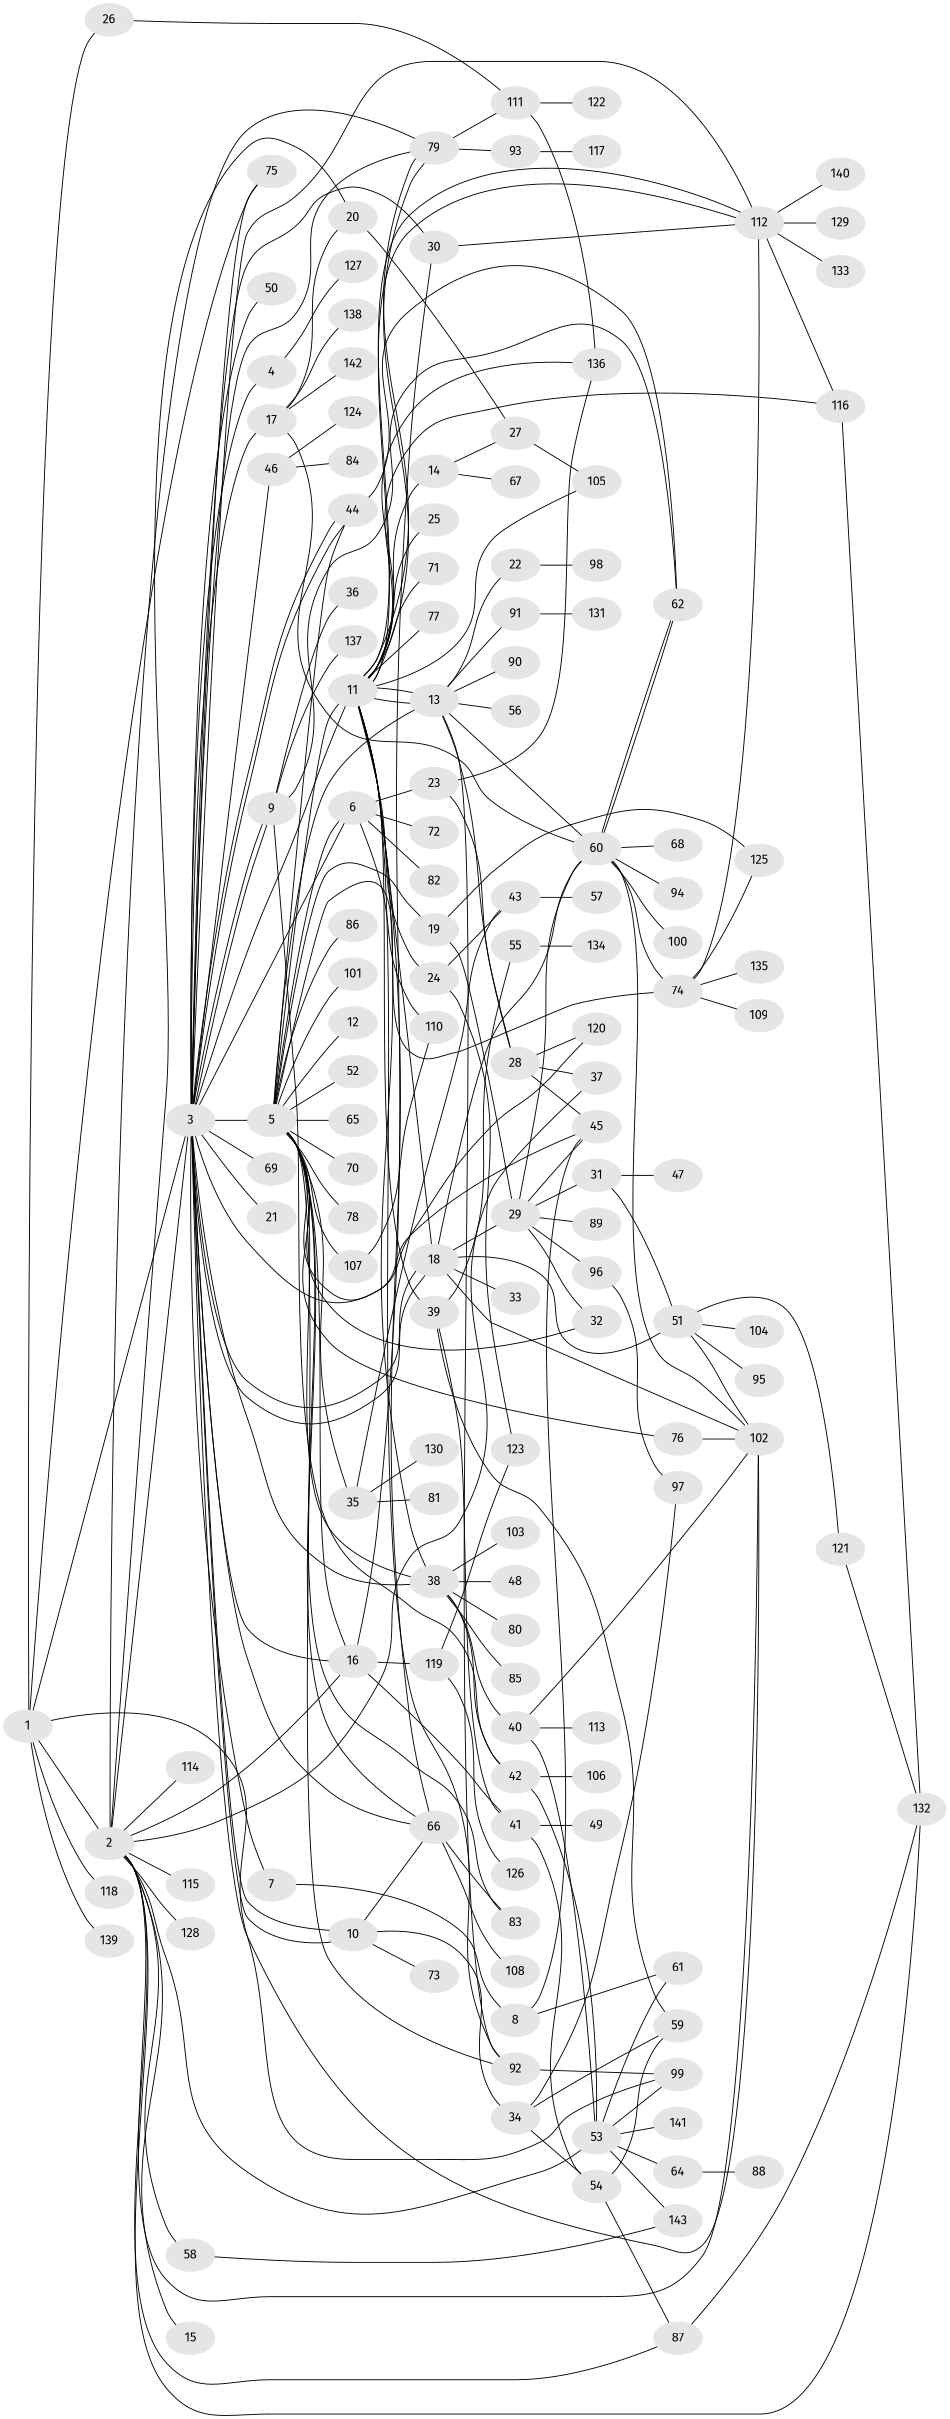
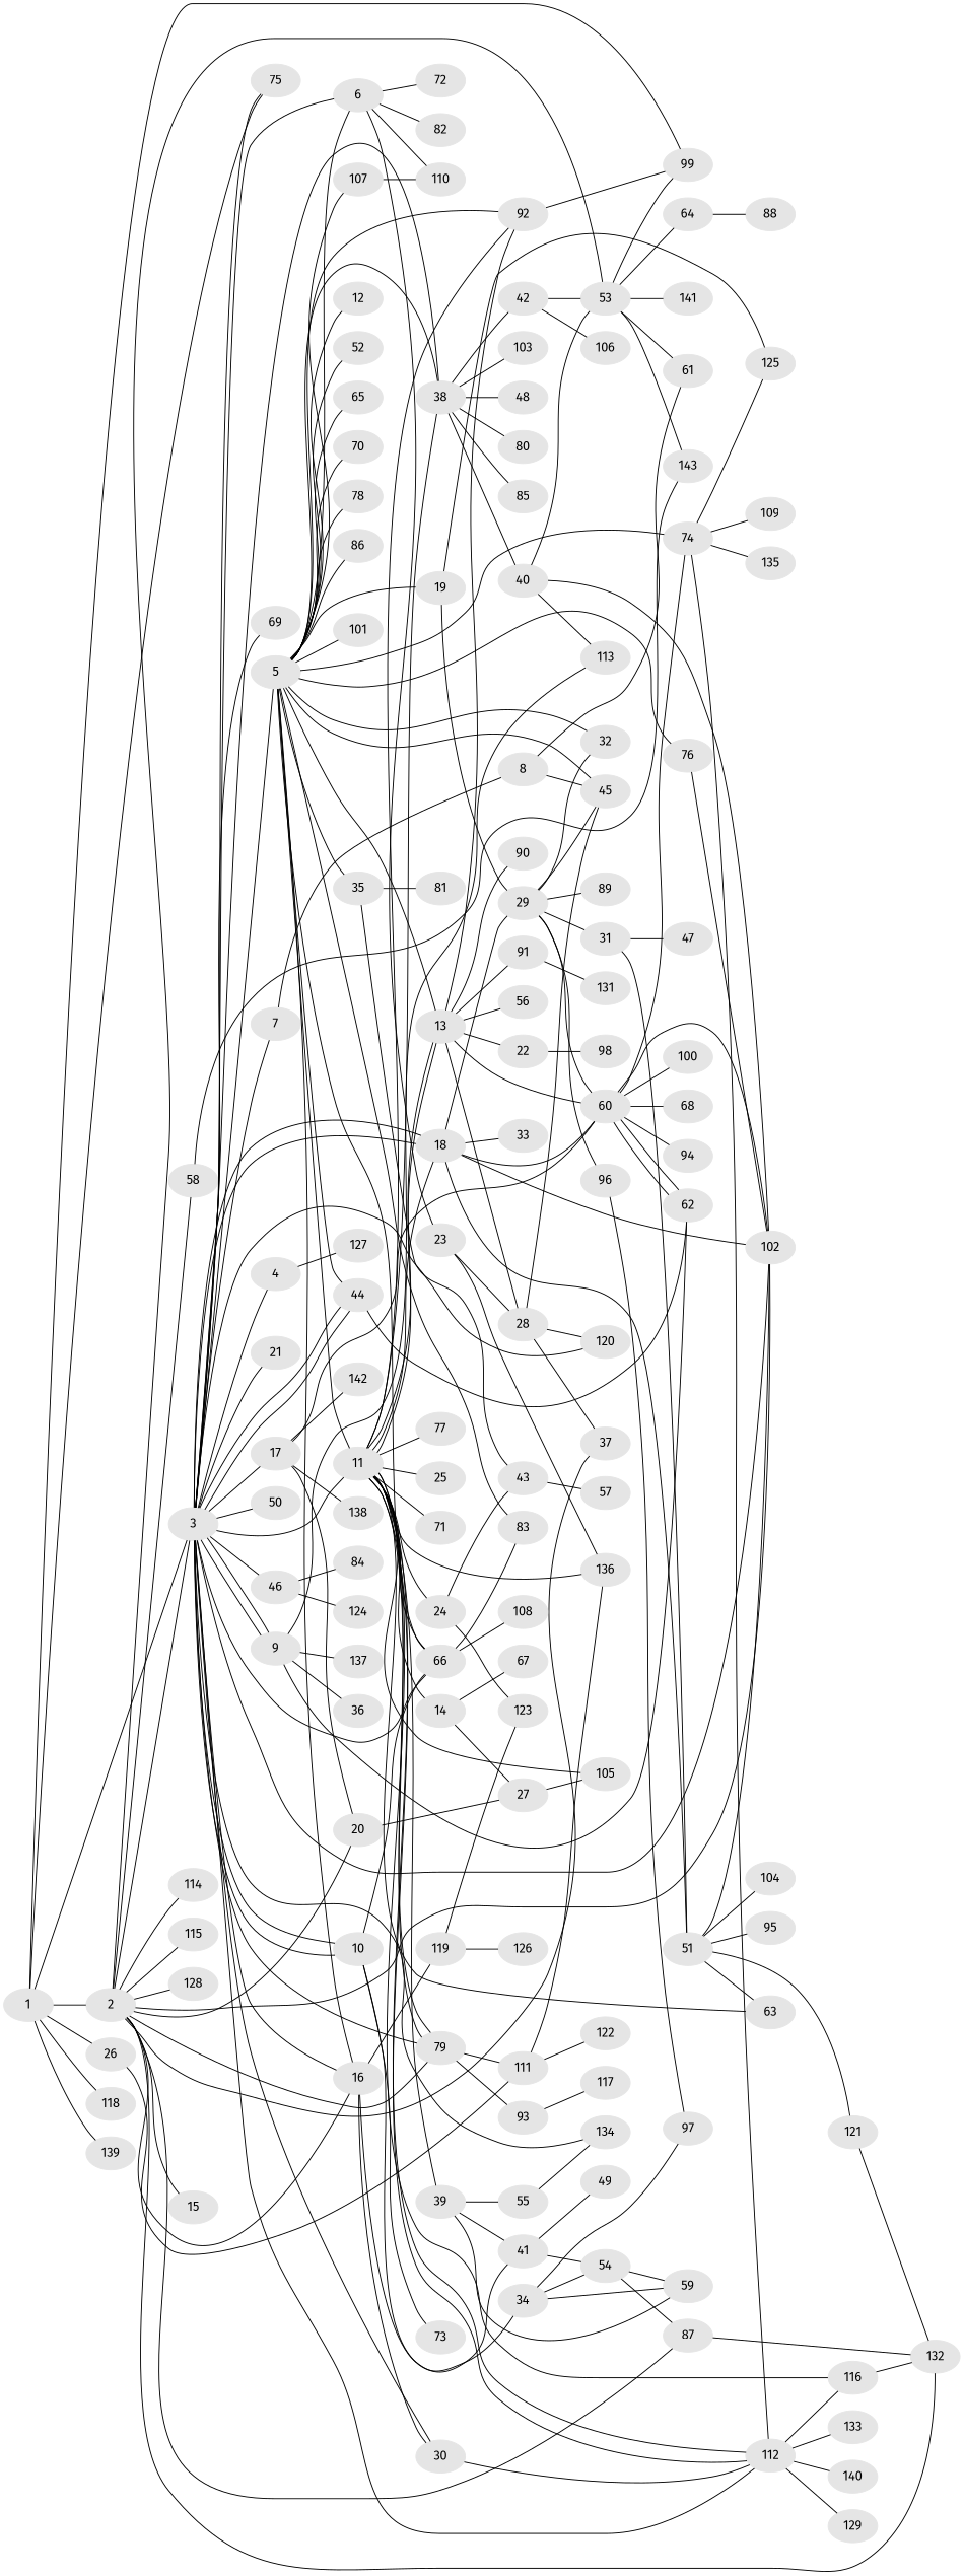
  graph {
    fontname="Fira Sans"
    rankdir=LR
    node [color=gray90 fontname="Fira Sans" style=filled]
    edge [fontname="Fira Sans"]
    1
    2
    3
    26
    75
    99
    118
    139
    15
    16
    20
    37
    53
    58
    79
    87
    102
    114
    115
    128
    132
    4
    5
    6
    7
    9
    10
    11
    17
    18
    21
    30
    38
    44
    46
    50
    66
    69
    112
    120
    134
    111
    41
    119
    27
    61
    64
    141
    143
    93
    127
    12
    13
    19
    32
    35
    45
    52
    65
    70
    74
    76
    78
    83
    86
    92
    101
    107
    23
    72
    82
    110
    8
    36
    42
    62
    137
    34
    73
    14
    24
    25
    39
+   63
    71
    77
    105
    116
    136
    60
    138
    142
    29
    33
    51
    40
    48
    80
    85
    103
    84
    124
    108
    129
    133
    140
    22
    28
    56
    90
    91
    125
    43
    81
-   130
    109
    135
    106
    54
    59
    97
    67
    123
    55
    98
    68
    94
    100
    131
    49
    126
    31
    89
    96
    95
    104
    121
    57
    122
    47
    113
    88
    117
    1 -- 2
    1 -- 3
    1 -- 26
    1 -- 75
    1 -- 99
    1 -- 118
    1 -- 139
    2 -- 3
    2 -- 15
    2 -- 16
    2 -- 20
    2 -- 37
    2 -- 53
    2 -- 58
    2 -- 79
    2 -- 87
    2 -- 102
    2 -- 114
    2 -- 115
    2 -- 128
    2 -- 132
    3 -- 75
    3 -- 16
    3 -- 79
    3 -- 102
    3 -- 4
    3 -- 5
    3 -- 6
    3 -- 7
    3 -- 9
    3 -- 9
    3 -- 10
    3 -- 10
    3 -- 11
    3 -- 17
    3 -- 18
    3 -- 18
    3 -- 21
    3 -- 30
    3 -- 38
    3 -- 44
    3 -- 44
    3 -- 46
    3 -- 50
    3 -- 66
    3 -- 69
    3 -- 112
    3 -- 120
+   3 -- 134
    26 -- 111
    16 -- 30
    16 -- 41
    16 -- 119
    20 -- 27
    53 -- 99
    53 -- 61
    53 -- 64
    53 -- 141
    53 -- 143
    58 -- 143
    79 -- 111
    79 -- 93
    87 -- 132
    4 -- 127
    5 -- 16
    5 -- 6
    5 -- 11
    5 -- 38
    5 -- 44
    5 -- 66
    5 -- 12
    5 -- 13
    5 -- 19
    5 -- 32
    5 -- 35
    5 -- 45
    5 -- 52
    5 -- 65
    5 -- 70
    5 -- 74
    5 -- 76
    5 -- 78
    5 -- 83
    5 -- 86
    5 -- 92
    5 -- 101
    5 -- 107
    6 -- 23
    6 -- 72
    6 -- 82
    6 -- 110
    7 -- 8
    9 -- 36
-   9 -- 42
+   9 -- 113
    9 -- 62
    9 -- 137
    10 -- 66
    10 -- 34
    10 -- 73
    11 -- 79
    11 -- 79
    11 -- 18
    11 -- 38
    11 -- 66
    11 -- 112
    11 -- 112
    11 -- 13
    11 -- 13
    11 -- 92
    11 -- 14
    11 -- 24
    11 -- 25
    11 -- 39
+   11 -- 63
    11 -- 71
    11 -- 77
    11 -- 105
    11 -- 116
    11 -- 136
    17 -- 20
    17 -- 60
    17 -- 138
    17 -- 142
    18 -- 102
    18 -- 60
    18 -- 29
    18 -- 33
    18 -- 51
    30 -- 112
    38 -- 42
    38 -- 40
    38 -- 48
    38 -- 80
    38 -- 85
    38 -- 103
    44 -- 62
    46 -- 84
    46 -- 124
    66 -- 83
    66 -- 108
    112 -- 116
    112 -- 129
    112 -- 133
    112 -- 140
    111 -- 136
    111 -- 122
    41 -- 54
    41 -- 49
    119 -- 123
    119 -- 126
    27 -- 105
    64 -- 88
    93 -- 117
    13 -- 92
    13 -- 60
    13 -- 22
    13 -- 28
    13 -- 56
    13 -- 90
    13 -- 91
    19 -- 29
    19 -- 125
    35 -- 43
    35 -- 81
-   35 -- 130
    74 -- 112
    74 -- 125
    74 -- 109
    74 -- 135
    76 -- 102
    92 -- 99
    107 -- 110
    23 -- 136
    23 -- 28
    8 -- 61
    8 -- 45
    42 -- 53
    42 -- 106
    34 -- 54
    34 -- 59
    34 -- 97
    14 -- 27
    14 -- 67
    24 -- 43
    24 -- 123
    39 -- 41
    39 -- 59
    39 -- 55
    116 -- 132
    60 -- 102
    60 -- 74
    60 -- 62
    60 -- 62
    60 -- 68
    60 -- 94
    60 -- 100
    29 -- 32
    29 -- 45
    29 -- 60
    29 -- 31
    29 -- 89
    29 -- 96
    51 -- 102
+   51 -- 63
    51 -- 95
    51 -- 104
    51 -- 121
    40 -- 53
    40 -- 102
    40 -- 113
    22 -- 98
    28 -- 37
    28 -- 120
    28 -- 45
    91 -- 131
    43 -- 57
    54 -- 87
    54 -- 59
    55 -- 134
    31 -- 51
    31 -- 47
    96 -- 97
    121 -- 132
  }
